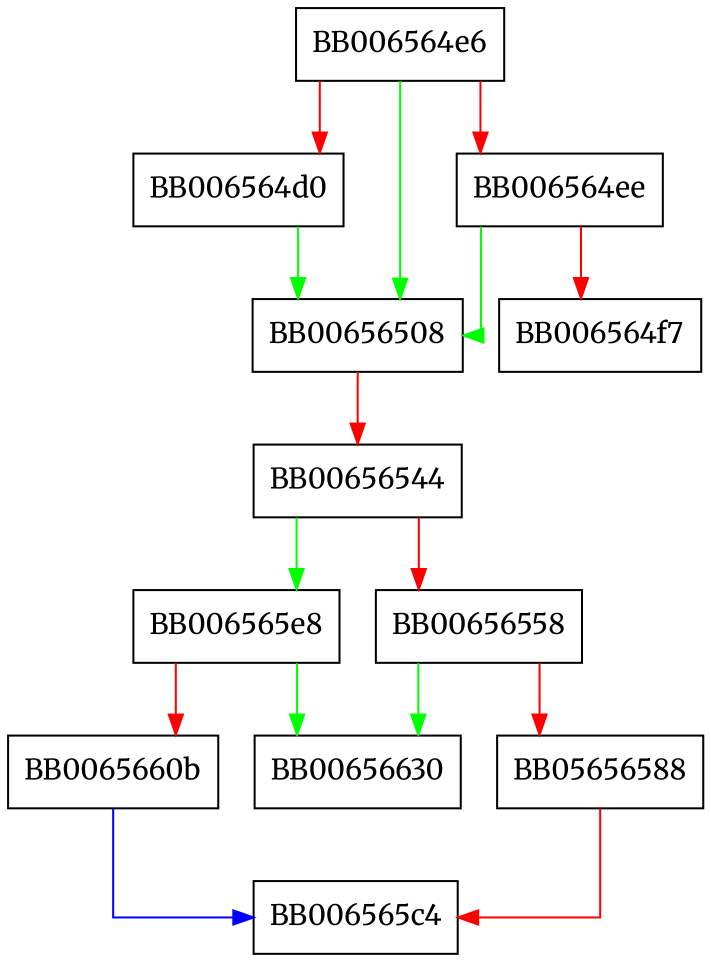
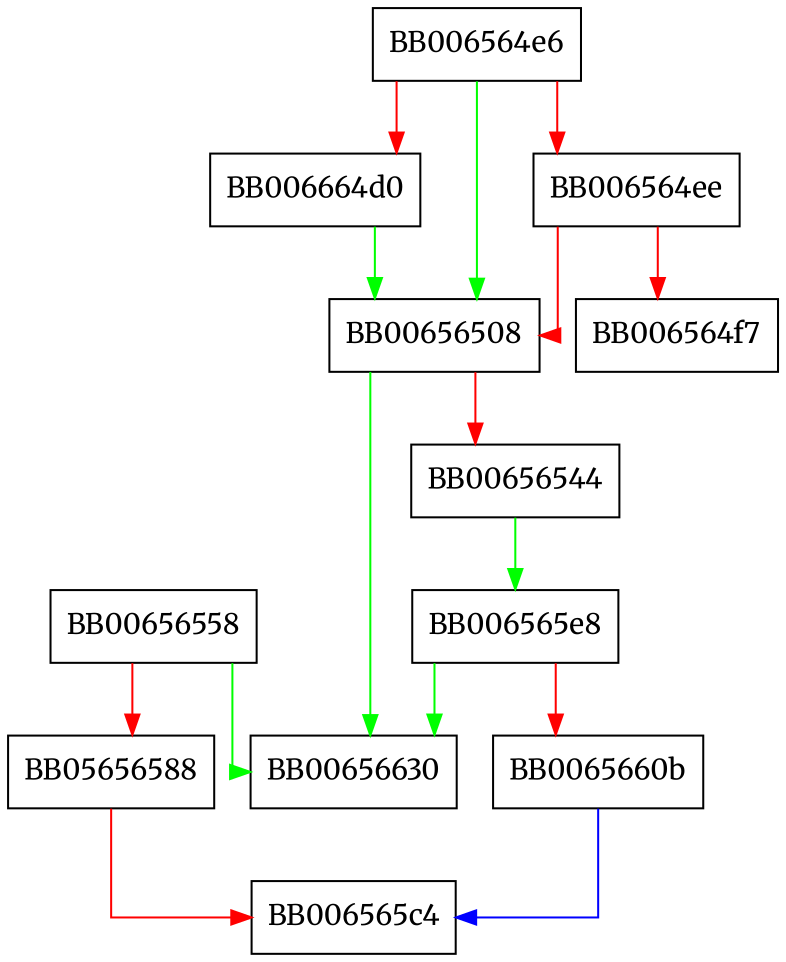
  digraph {
    fontname=Merriweather
    splines=ortho
    node [fontname=Merriweather shape=box]
    edge [color=red fontname=Merriweather]
-   BB006564d0
+   BB006564d0 [label=BB006664d0]
    BB00656508
    BB00656630
    BB00656544
    BB006564e6
    BB006564ee
    BB006565e8
    BB00656558
    BB006564f7
    BB0065660b
    n11 [label=BB05656588]
    BB006565c4
    BB006564d0 -> BB00656508 [color=green]
+   BB00656508 -> BB00656630 [color=green]
    BB00656508 -> BB00656544
    BB00656544 -> BB006565e8 [color=green]
-   BB00656544 -> BB00656558
    BB006564e6 -> BB006564d0
    BB006564e6 -> BB00656508 [color=green]
    BB006564e6 -> BB006564ee
-   BB006564ee -> BB00656508 [color=green]
+   BB006564ee -> BB00656508
    BB006564ee -> BB006564f7
    BB006565e8 -> BB00656630 [color=green]
    BB006565e8 -> BB0065660b
    BB00656558 -> BB00656630 [color=green]
    BB00656558 -> n11
    BB0065660b -> BB006565c4 [color=blue]
    n11 -> BB006565c4
  }
